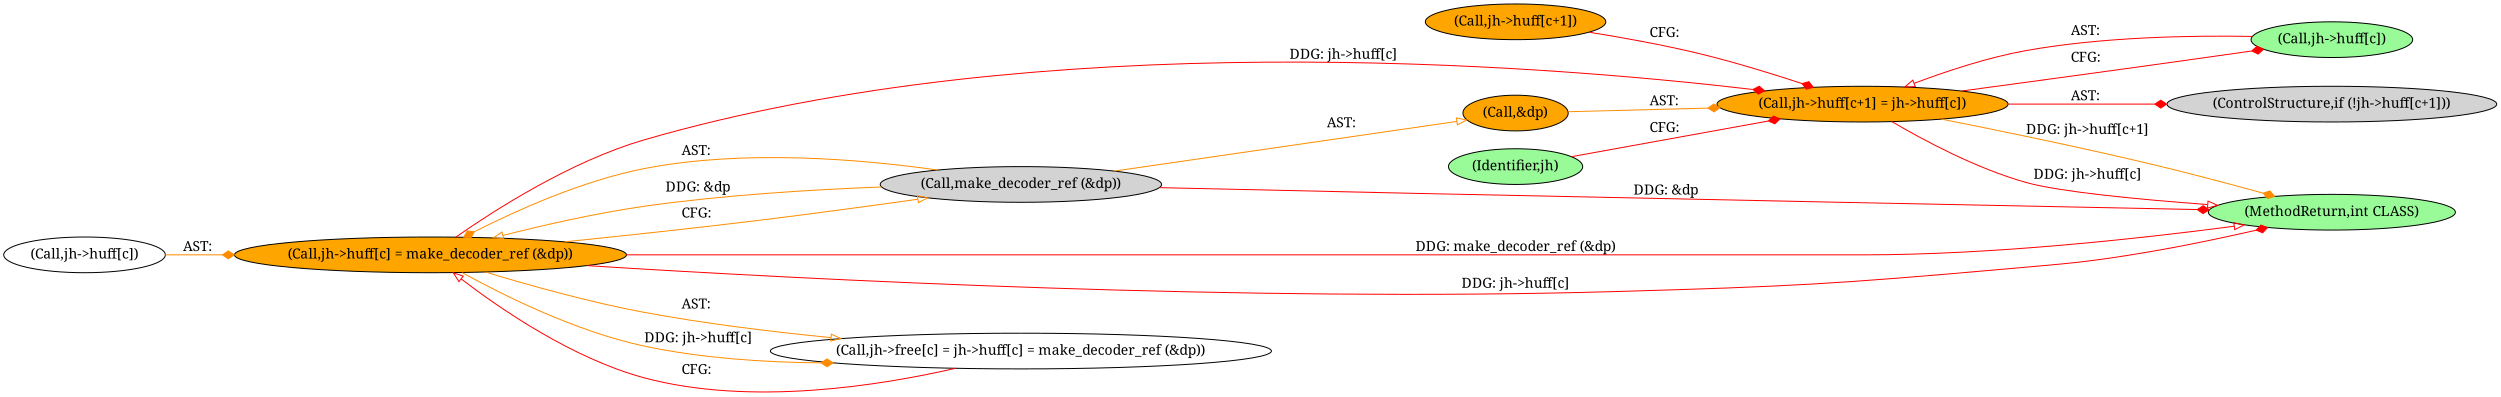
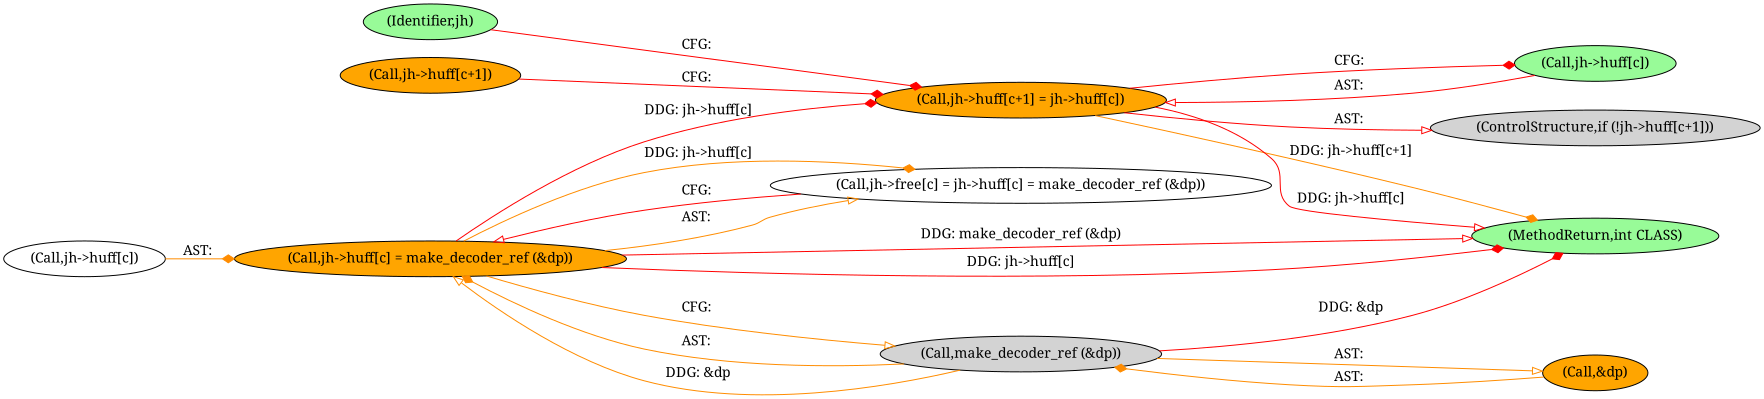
  digraph {
    fontname="Noto Serif"
    rankdir=LR
    node [fillcolor=orange fontname="Noto Serif" style=filled]
    edge [arrowhead=diamond color=red fontname="Noto Serif"]
    n1 [label="(Call,jh->huff[c+1] = jh->huff[c])"]
    n2 [fillcolor=palegreen label="(Call,jh->huff[c])"]
    n3 [fillcolor=palegreen label="(MethodReturn,int CLASS)"]
    n4 [fillcolor=lightgrey label="(ControlStructure,if (!jh->huff[c+1]))"]
    n5 [label="(Call,jh->huff[c] = make_decoder_ref (&dp))"]
    n6 [fillcolor=lightgrey label="(Call,make_decoder_ref (&dp))"]
    n7 [fillcolor=white label="(Call,jh->free[c] = jh->huff[c] = make_decoder_ref (&dp))"]
    n8 [label="(Call,&dp)"]
    n9 [fillcolor=white label="(Call,jh->huff[c])"]
    n10 [fillcolor=palegreen label="(Identifier,jh)"]
    n11 [label="(Call,jh->huff[c+1])"]
    n1 -> n2 [label="CFG: "]
    n1 -> n3 [color=darkorange label="DDG: jh->huff[c+1]"]
    n1 -> n3 [arrowhead=onormal label="DDG: jh->huff[c]"]
-   n1 -> n4 [label="AST: "]
+   n1 -> n4 [arrowhead=onormal label="AST: "]
    n2 -> n1 [arrowhead=onormal label="AST: "]
    n5 -> n1 [label="DDG: jh->huff[c]"]
    n5 -> n3 [arrowhead=onormal label="DDG: make_decoder_ref (&dp)"]
    n5 -> n3 [label="DDG: jh->huff[c]"]
    n5 -> n6 [arrowhead=onormal color=darkorange label="CFG: "]
    n5 -> n7 [arrowhead=onormal color=darkorange label="AST: "]
    n5 -> n7 [color=darkorange label="DDG: jh->huff[c]"]
    n6 -> n3 [label="DDG: &dp"]
    n6 -> n5 [color=darkorange label="AST: "]
    n6 -> n5 [arrowhead=onormal color=darkorange label="DDG: &dp"]
    n6 -> n8 [arrowhead=onormal color=darkorange label="AST: "]
    n7 -> n5 [arrowhead=onormal label="CFG: "]
-   n8 -> n1 [color=darkorange label="AST: "]
+   n8 -> n6 [color=darkorange label="AST: "]
    n9 -> n5 [color=darkorange label="AST: "]
    n10 -> n1 [label="CFG: "]
    n11 -> n1 [label="CFG: "]
  }
